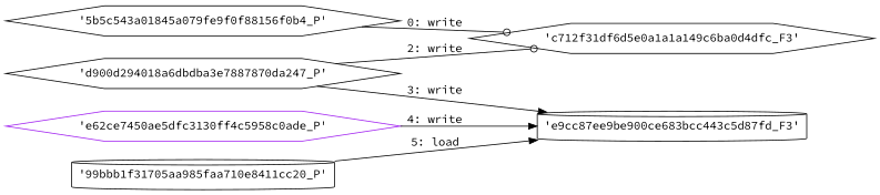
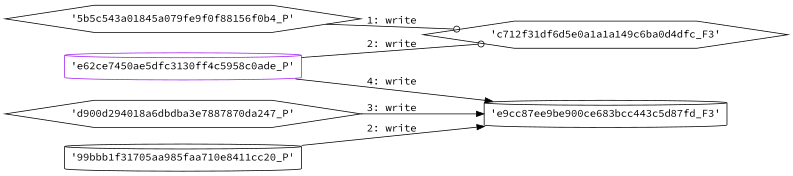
  digraph {
    engine=neato
    fixedsize=false
    fontname="Source Code Pro"
    fontsize=10
    nodesep=0.3
    rankdir=LR
    ranksep=0
    splines=true
    node [color=black fontname="Source Code Pro" node_type=Process shape=hexagon]
    edge [arrowhead=normal fontname="Source Code Pro"]
    n1 [label="'c712f31df6d5e0a1a1a149c6ba0d4dfc_F3'" node_type=file]
    "'5b5c543a01845a079fe9f0f88156f0b4_P'"
    "'d900d294018a6dbdba3e7887870da247_P'"
    "'e9cc87ee9be900ce683bcc443c5d87fd_F3'" [node_type=file shape=cylinder]
-   "'e62ce7450ae5dfc3130ff4c5958c0ade_P'" [color=purple]
+   "'e62ce7450ae5dfc3130ff4c5958c0ade_P'" [color=purple shape=cylinder]
    "'99bbb1f31705aa985faa710e8411cc20_P'" [shape=cylinder]
-   "'5b5c543a01845a079fe9f0f88156f0b4_P'" -> n1 [arrowhead=odot label="0: write"]
-   "'d900d294018a6dbdba3e7887870da247_P'" -> n1 [arrowhead=odot label="2: write"]
+   "'5b5c543a01845a079fe9f0f88156f0b4_P'" -> n1 [arrowhead=odot label="1: write"]
+   "'e62ce7450ae5dfc3130ff4c5958c0ade_P'" -> n1 [arrowhead=odot label="2: write"]
    "'d900d294018a6dbdba3e7887870da247_P'" -> "'e9cc87ee9be900ce683bcc443c5d87fd_F3'" [label="3: write"]
    "'e62ce7450ae5dfc3130ff4c5958c0ade_P'" -> "'e9cc87ee9be900ce683bcc443c5d87fd_F3'" [label="4: write"]
-   "'99bbb1f31705aa985faa710e8411cc20_P'" -> "'e9cc87ee9be900ce683bcc443c5d87fd_F3'" [label="5: load"]
+   "'99bbb1f31705aa985faa710e8411cc20_P'" -> "'e9cc87ee9be900ce683bcc443c5d87fd_F3'" [label="2: write"]
  }
